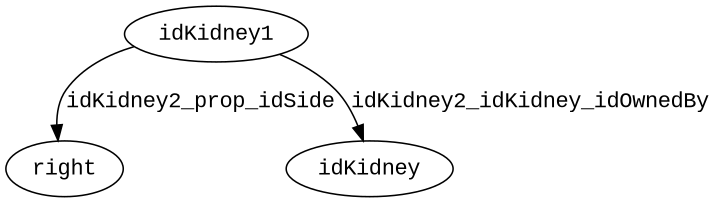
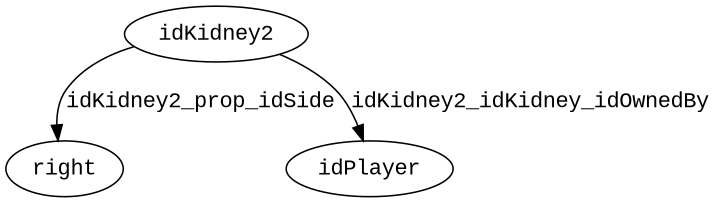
  strict digraph {
    fontname="Liberation Mono"
    node [fontname="Liberation Mono"]
    edge [edge_type=property fontname="Liberation Mono"]
-   idKidney2 [node_type=entity_node root=root label=idKidney1]
+   idKidney2 [node_type=entity_node root=root]
    right
-   idPlayer [label=idKidney]
+   idPlayer
    idKidney2 -> right [label=idKidney2_prop_idSide]
    idKidney2 -> idPlayer [label=idKidney2_idKidney_idOwnedBy]
  }
